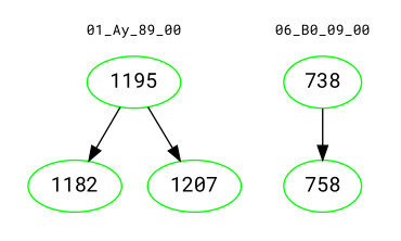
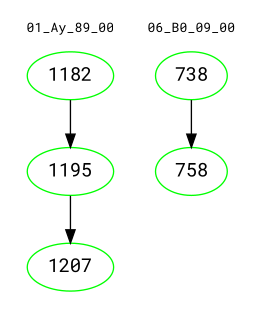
  digraph {
    fontname="Roboto Mono"
    node [color=green fontname="Roboto Mono"]
    edge [color=black fontname="Roboto Mono"]
    n1 [label=1195]
    n2 [label=1182]
    n3 [label=1207]
    n4 [label=738]
    n5 [label=758]
    subgraph cluster_1 {
      color=white
      fontsize=10
      label="01_Ay_89_00"
      n1
      n2
      n3
    }
    subgraph cluster_2 {
      color=white
      fontsize=10
      label="06_B0_09_00"
      n4
      n5
    }
-   n1 -> n2
+   n2 -> n1
    n1 -> n3
    n4 -> n5
  }
